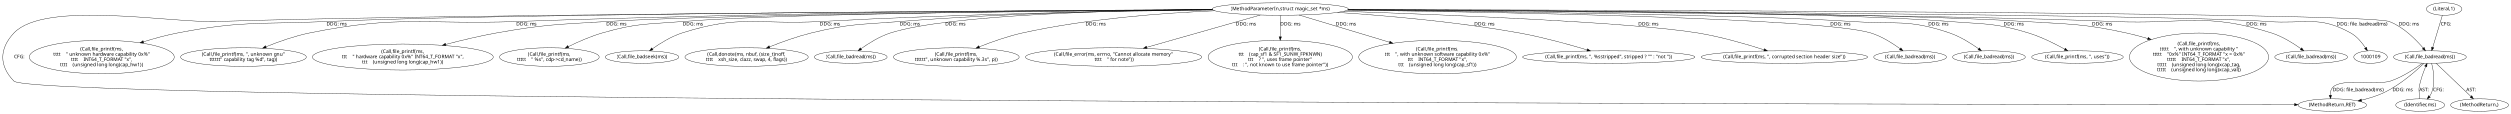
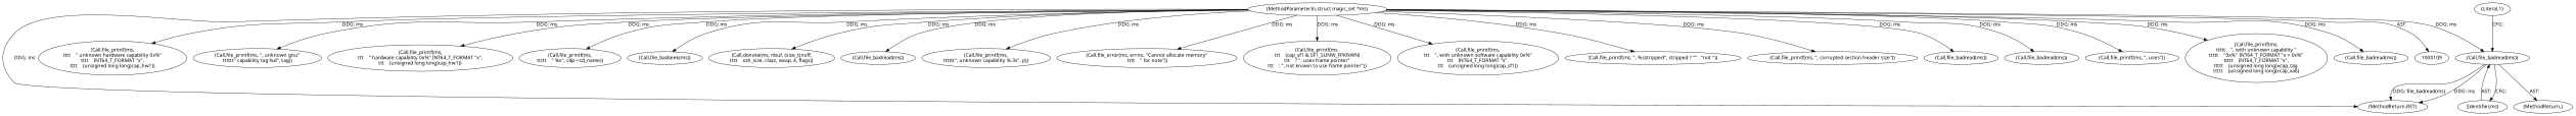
  digraph {
    fontname="Noto Sans"
    node [fontname="Noto Sans"]
    edge [fontname="Noto Sans"]
    n1 [label="(Call,file_badread(ms))"]
    n2 [label="(Identifier,ms)"]
    n3 [label="(MethodReturn,RET)"]
    n4 [label="(MethodReturn,)"]
    n5 [label="(MethodParameterIn,struct magic_set *ms)"]
    n6 [label="(Call,file_printf(ms,\n\t\t\t\t    \" unknown hardware capability 0x%\"\n\t\t\t\t    INT64_T_FORMAT \"x\",\n\t\t\t\t    (unsigned long long)cap_hw1))"]
    n7 [label="(Call,file_printf(ms, \", unknown gnu\"\n\t\t\t\t\t\t\" capability tag %d\", tag))"]
    n8 [label="(Call,file_printf(ms,\n\t\t\t    \" hardware capability 0x%\" INT64_T_FORMAT \"x\",\n\t\t\t    (unsigned long long)cap_hw1))"]
    n9 [label="(Call,file_printf(ms,\n\t\t\t\t\t    \" %s\", cdp->cd_name))"]
    n10 [label="(Call,file_badseek(ms))"]
    n11 [label="(Call,donote(ms, nbuf, (size_t)noff,\n\t\t\t\t    xsh_size, clazz, swap, 4, flags))"]
    n12 [label="(Call,file_badread(ms))"]
    n13 [label="(Call,file_printf(ms,\n\t\t\t\t\t\t\", unknown capability %.3s\", p))"]
    n14 [label="(Call,file_error(ms, errno, \"Cannot allocate memory\"\n \t\t\t\t    \" for note\"))"]
    n15 [label="(Call,file_printf(ms,\n\t\t\t    (cap_sf1 & SF1_SUNW_FPKNWN)\n\t\t\t    ? \", uses frame pointer\"\n\t\t\t    : \", not known to use frame pointer\"))"]
    n16 [label="(Call,file_printf(ms,\n\t\t\t    \", with unknown software capability 0x%\"\n\t\t\t    INT64_T_FORMAT \"x\",\n\t\t\t    (unsigned long long)cap_sf1))"]
    n17 [label="(Call,file_printf(ms, \", %sstripped\", stripped ? \"\" : \"not \"))"]
    n18 [label="(Call,file_printf(ms, \", corrupted section header size\"))"]
    n19 [label="(Call,file_badread(ms))"]
    n20 [label="(Call,file_badread(ms))"]
    n21 [label="(Call,file_printf(ms, \", uses\"))"]
    n22 [label="(Call,file_printf(ms,\n\t\t\t\t\t    \", with unknown capability \"\n\t\t\t\t\t    \"0x%\" INT64_T_FORMAT \"x = 0x%\"\n\t\t\t\t\t    INT64_T_FORMAT \"x\",\n\t\t\t\t\t    (unsigned long long)xcap_tag,\n\t\t\t\t\t    (unsigned long long)xcap_val))"]
    n23 [label="(Call,file_badread(ms))"]
    1000109
    n25 [label="(Literal,1)"]
    n1 -> n2 [label="CFG: "]
    n1 -> n3 [label="DDG: file_badread(ms)"]
    n1 -> n3 [label="DDG: ms"]
    n1 -> n4 [label="AST: "]
    n2 -> n1 [label="AST: "]
    n5 -> n1 [label="DDG: ms"]
-   n5 -> n3 [label="CFG: "]
+   n5 -> n3 [label="DDG: ms"]
    n5 -> n6 [label="DDG: ms"]
    n5 -> n7 [label="DDG: ms"]
    n5 -> n8 [label="DDG: ms"]
    n5 -> n9 [label="DDG: ms"]
    n5 -> n10 [label="DDG: ms"]
    n5 -> n11 [label="DDG: ms"]
    n5 -> n12 [label="DDG: ms"]
    n5 -> n13 [label="DDG: ms"]
    n5 -> n14 [label="DDG: ms"]
    n5 -> n15 [label="DDG: ms"]
    n5 -> n16 [label="DDG: ms"]
    n5 -> n17 [label="DDG: ms"]
    n5 -> n18 [label="DDG: ms"]
    n5 -> n19 [label="DDG: ms"]
    n5 -> n20 [label="DDG: ms"]
    n5 -> n21 [label="DDG: ms"]
    n5 -> n22 [label="DDG: ms"]
    n5 -> n23 [label="DDG: ms"]
-   n5 -> 1000109 [label="DDG: file_badread(ms)"]
+   n5 -> 1000109 [label="AST: "]
    n25 -> n1 [label="CFG: "]
  }
